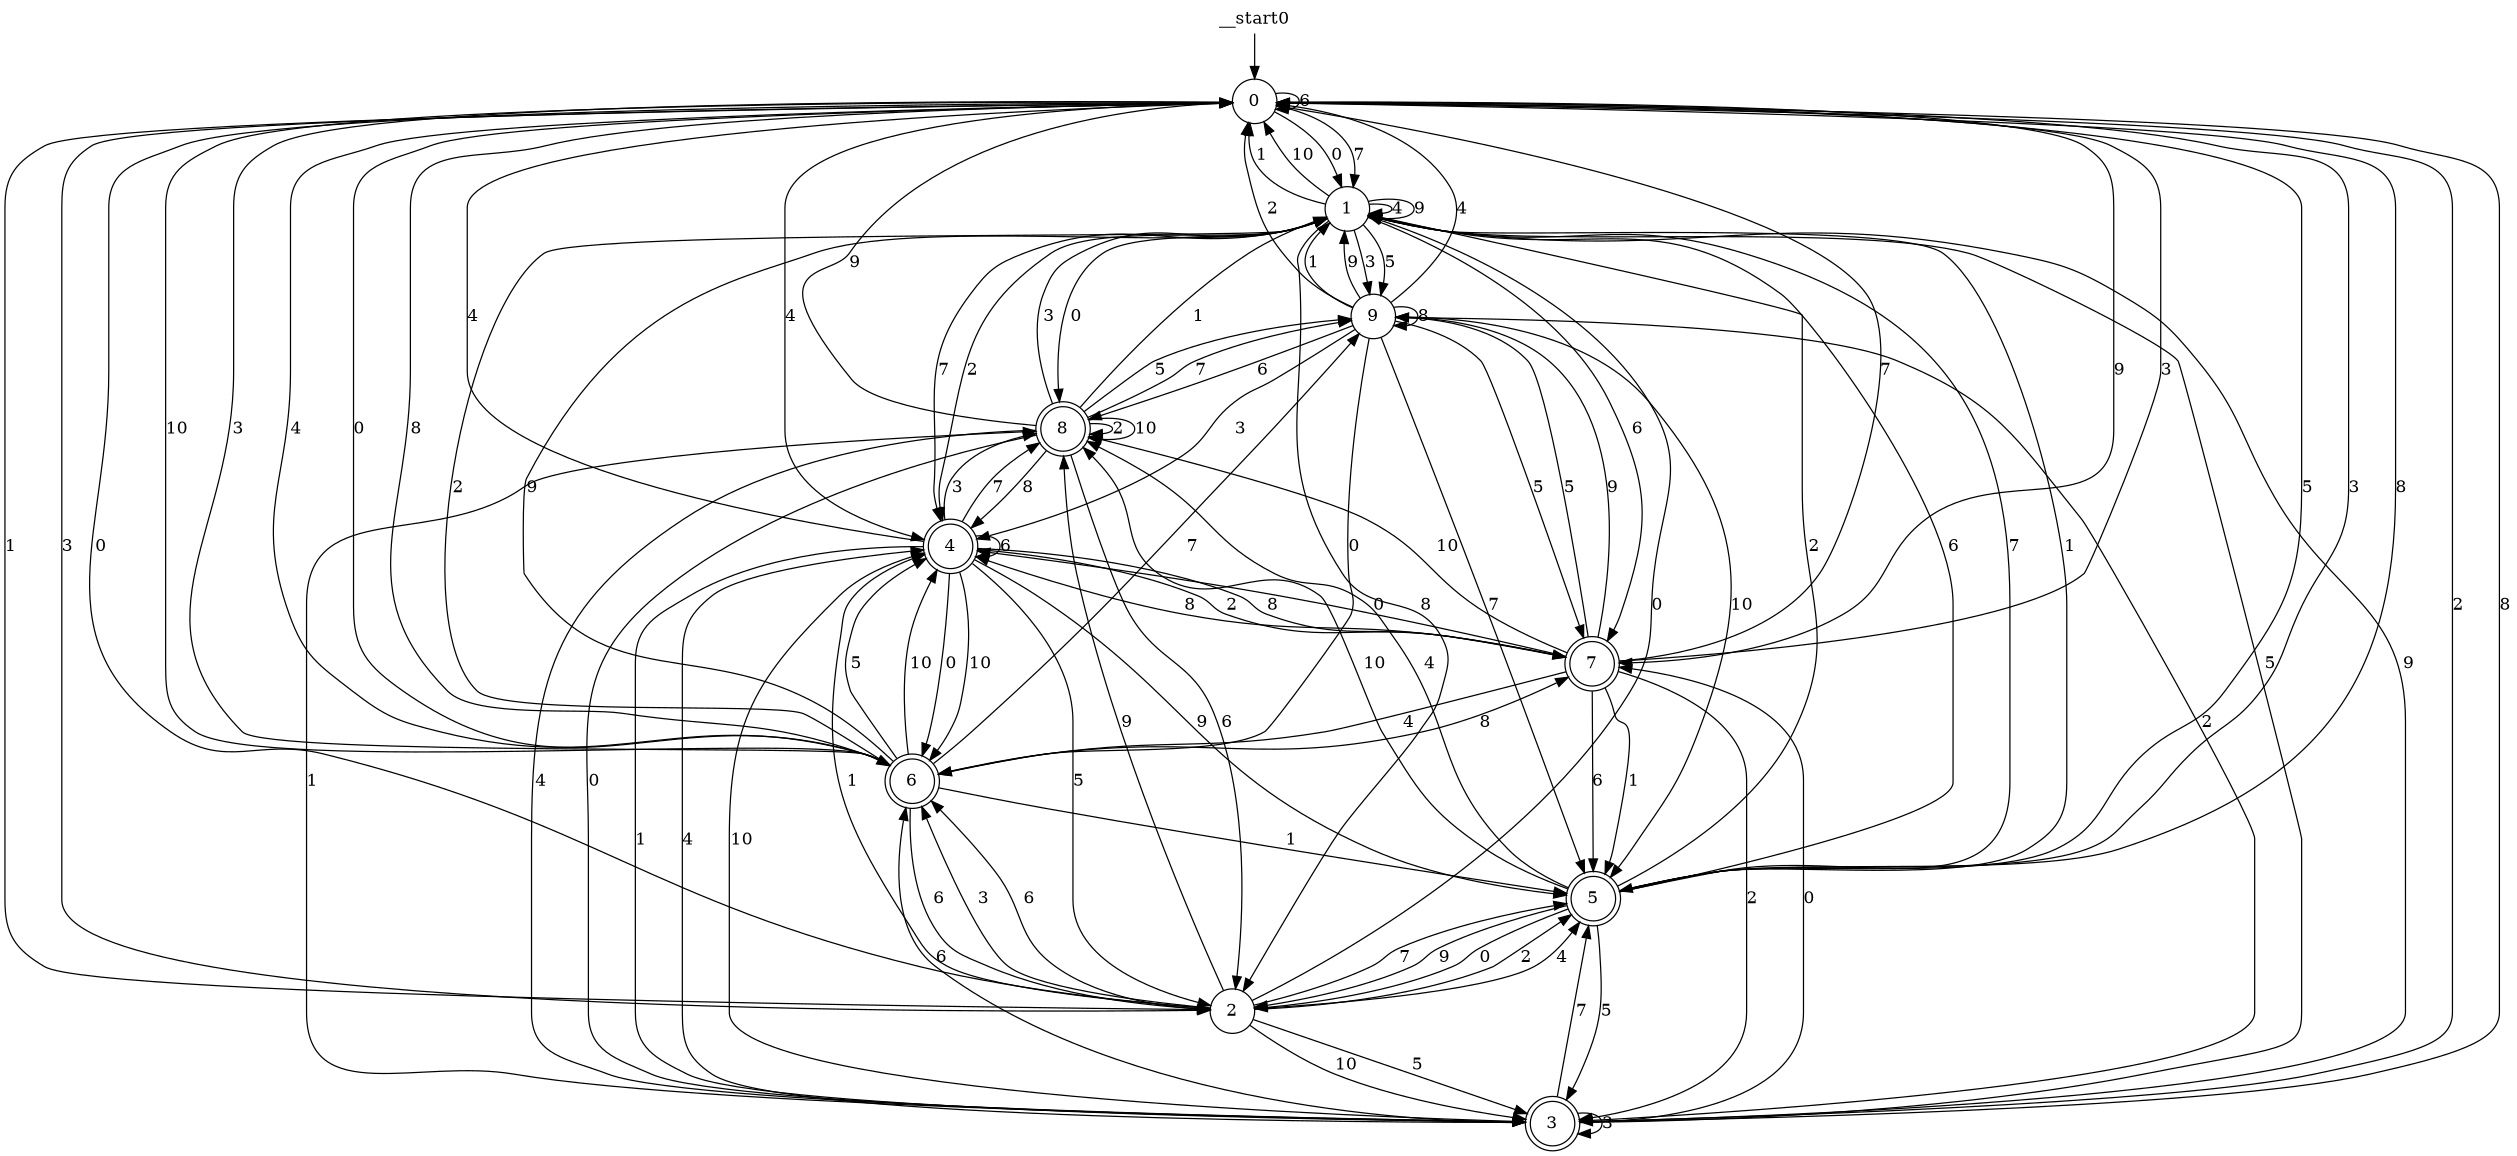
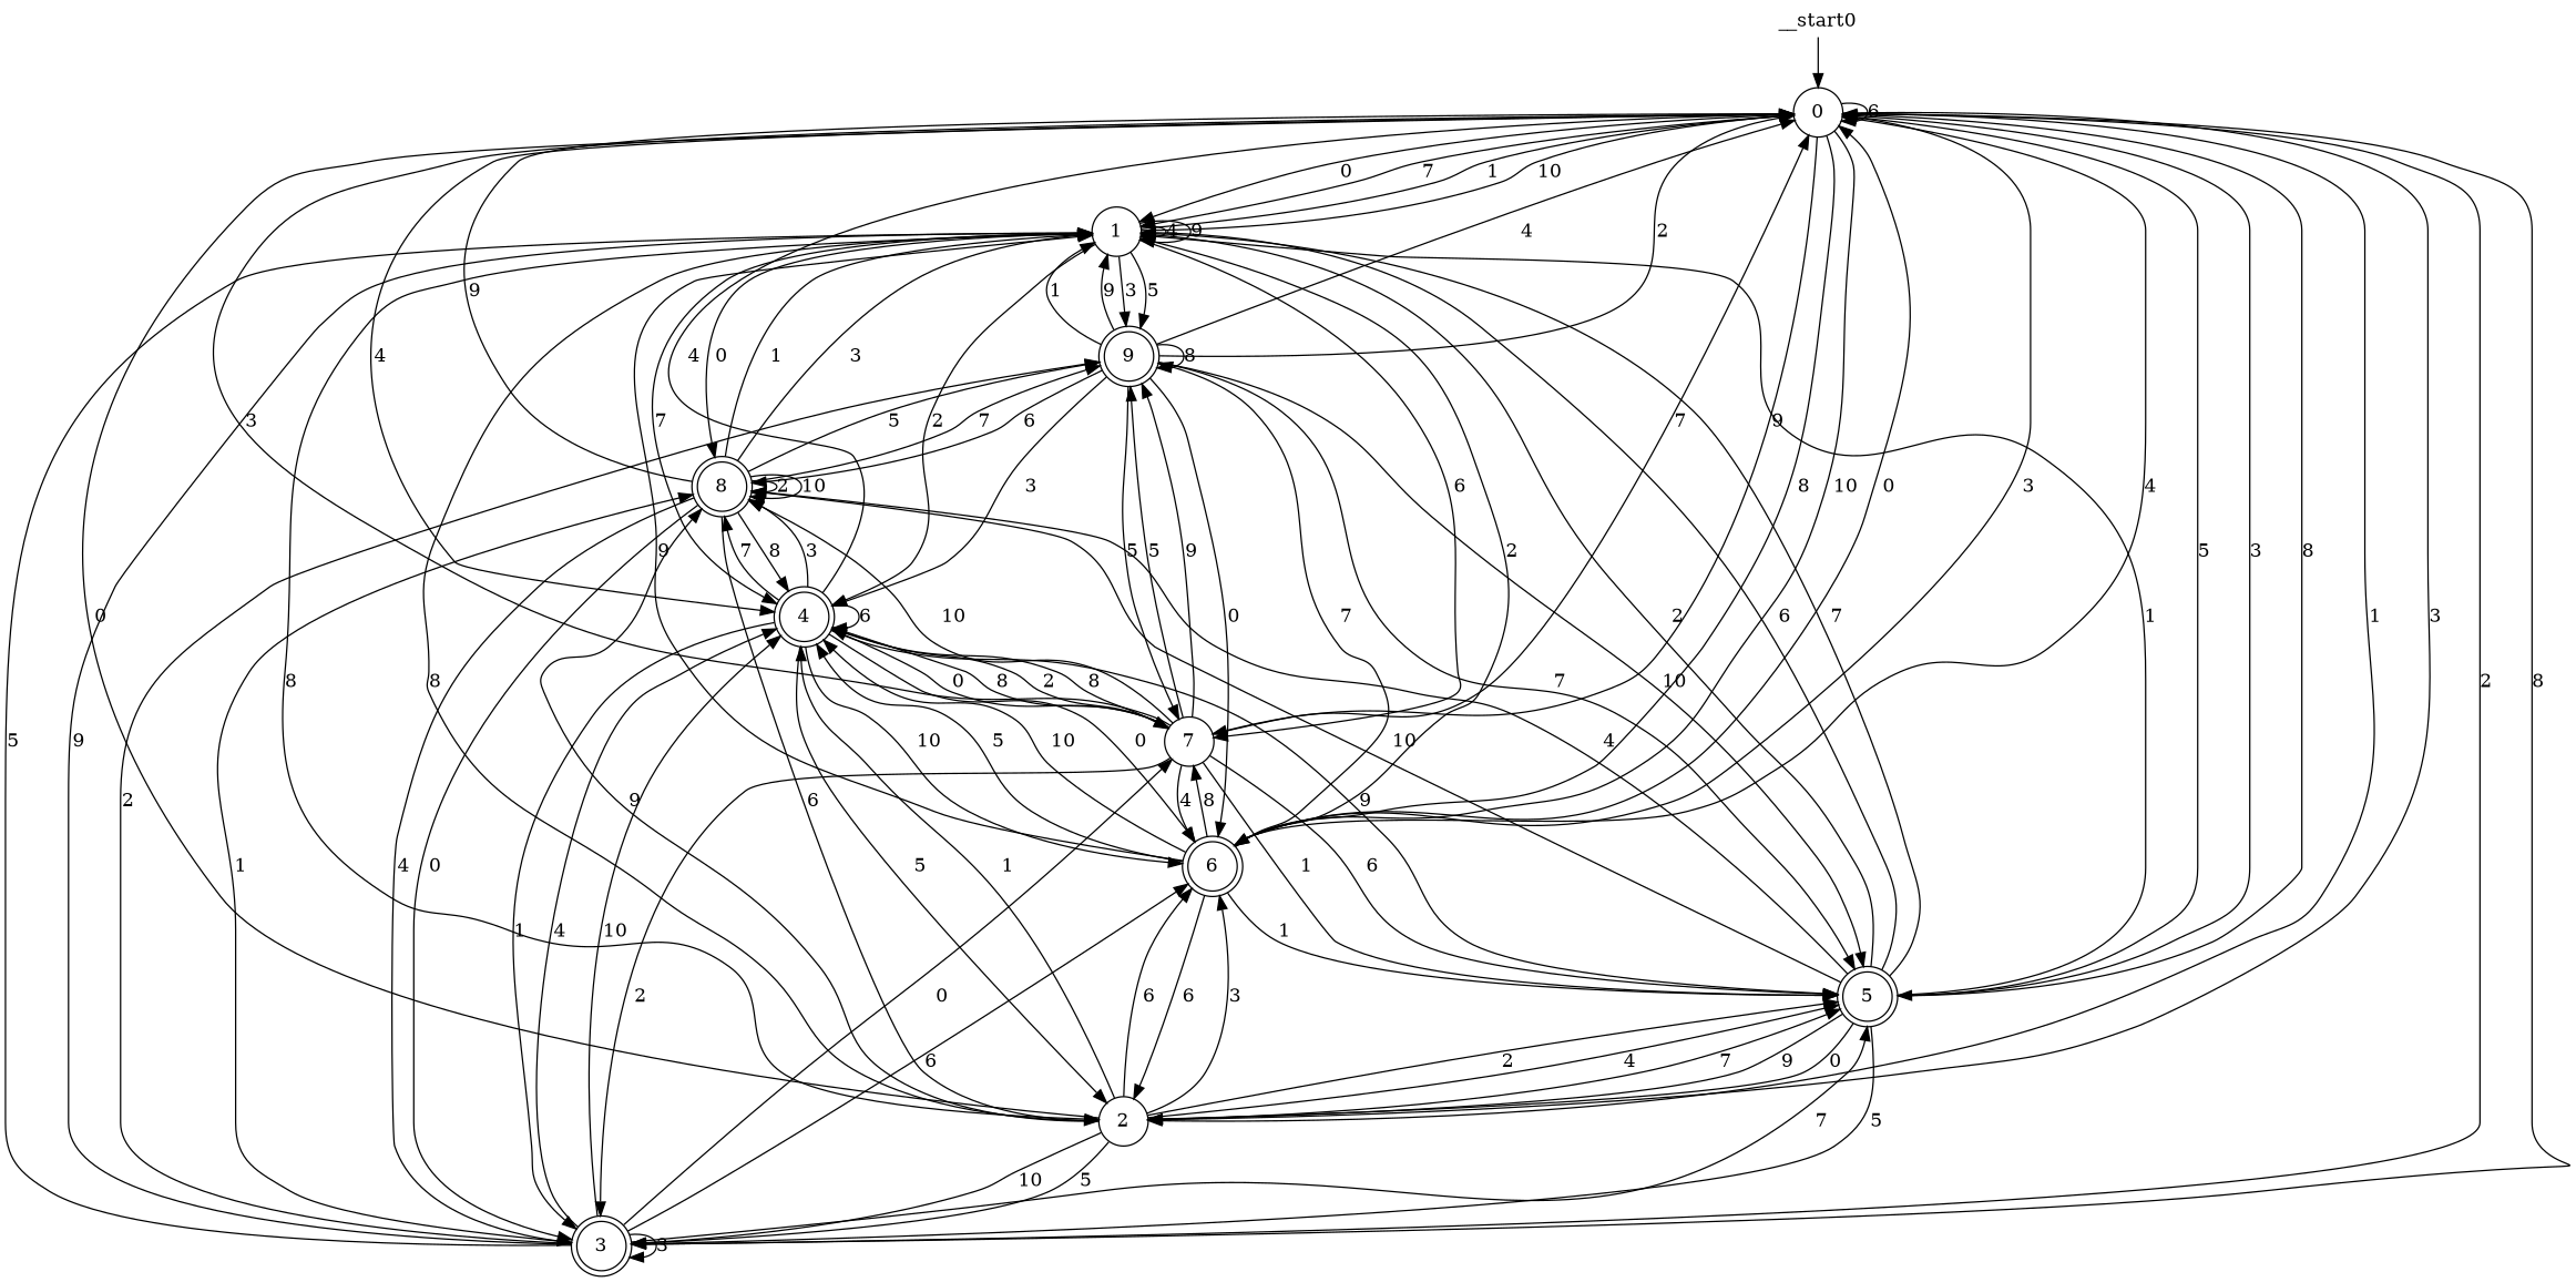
  digraph {
    node [shape=doublecircle]
    n1 [label=0 shape=circle]
    n2 [label=1 shape=circle]
    n3 [label=2 shape=circle]
    n4 [label=3]
    n5 [label=4]
    n6 [label=5]
    n7 [label=6]
-   n8 [label=7]
+   n8 [label=7 shape=circle]
    n9 [label=8]
-   n10 [label=9 shape=circle]
+   n10 [label=9]
    __start0 [height=0 shape=none width=0]
    n1 -> n1 [label=6]
    n1 -> n2 [label=0]
    n1 -> n2 [label=7]
    n1 -> n3 [label=1]
    n1 -> n3 [label=3]
    n1 -> n4 [label=2]
    n1 -> n5 [label=4]
    n1 -> n6 [label=5]
    n1 -> n7 [label=8]
    n1 -> n7 [label=10]
    n1 -> n8 [label=9]
    n2 -> n1 [label=1]
    n2 -> n1 [label=10]
    n2 -> n2 [label=4]
    n2 -> n2 [label=9]
    n2 -> n3 [label=8]
    n2 -> n5 [label=2]
    n2 -> n5 [label=7]
    n2 -> n8 [label=6]
    n2 -> n9 [label=0]
    n2 -> n10 [label=3]
    n2 -> n10 [label=5]
    n3 -> n1 [label=0]
-   n3 -> n2 [label=0]
+   n3 -> n2 [label=8]
    n3 -> n4 [label=5]
    n3 -> n4 [label=10]
    n3 -> n5 [label=1]
    n3 -> n6 [label=2]
    n3 -> n6 [label=4]
    n3 -> n6 [label=7]
    n3 -> n7 [label=3]
    n3 -> n7 [label=6]
    n3 -> n9 [label=9]
    n4 -> n1 [label=8]
    n4 -> n2 [label=5]
    n4 -> n2 [label=9]
    n4 -> n4 [label=3]
    n4 -> n5 [label=4]
    n4 -> n5 [label=10]
    n4 -> n6 [label=7]
    n4 -> n7 [label=6]
    n4 -> n8 [label=0]
    n4 -> n9 [label=1]
-   n10 -> n4 [label=2]
+   n4 -> n10 [label=2]
    n5 -> n1 [label=4]
    n5 -> n3 [label=5]
    n5 -> n4 [label=1]
    n5 -> n5 [label=6]
    n5 -> n6 [label=9]
    n5 -> n7 [label=0]
    n5 -> n7 [label=10]
    n5 -> n8 [label=2]
    n5 -> n8 [label=8]
    n5 -> n9 [label=3]
    n5 -> n9 [label=7]
    n6 -> n1 [label=3]
    n6 -> n1 [label=8]
    n6 -> n2 [label=1]
    n6 -> n2 [label=2]
    n6 -> n2 [label=6]
    n6 -> n2 [label=7]
    n6 -> n3 [label=0]
    n6 -> n3 [label=9]
    n6 -> n4 [label=5]
    n6 -> n9 [label=4]
    n6 -> n9 [label=10]
    n7 -> n1 [label=0]
    n7 -> n1 [label=3]
    n7 -> n1 [label=4]
    n7 -> n2 [label=2]
    n7 -> n2 [label=9]
    n7 -> n3 [label=6]
    n7 -> n5 [label=5]
    n7 -> n5 [label=10]
    n7 -> n6 [label=1]
    n7 -> n8 [label=8]
    n7 -> n10 [label=7]
    n8 -> n1 [label=3]
    n8 -> n1 [label=7]
    n8 -> n4 [label=2]
    n8 -> n5 [label=0]
    n8 -> n5 [label=8]
    n8 -> n6 [label=1]
    n8 -> n6 [label=6]
    n8 -> n7 [label=4]
    n8 -> n9 [label=10]
    n8 -> n10 [label=5]
    n8 -> n10 [label=9]
    n9 -> n1 [label=9]
    n9 -> n2 [label=1]
    n9 -> n2 [label=3]
    n9 -> n3 [label=6]
    n9 -> n4 [label=0]
    n9 -> n4 [label=4]
    n9 -> n5 [label=8]
    n9 -> n9 [label=2]
    n9 -> n9 [label=10]
    n9 -> n10 [label=5]
    n9 -> n10 [label=7]
    n10 -> n1 [label=2]
    n10 -> n1 [label=4]
    n10 -> n2 [label=1]
    n10 -> n2 [label=9]
    n10 -> n5 [label=3]
    n10 -> n6 [label=7]
    n10 -> n6 [label=10]
    n10 -> n7 [label=0]
    n10 -> n8 [label=5]
    n10 -> n9 [label=6]
    n10 -> n10 [label=8]
    __start0 -> n1
  }
